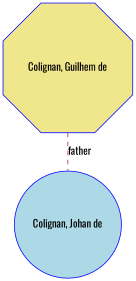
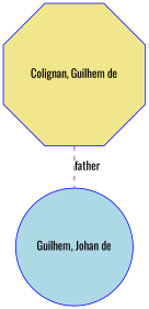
  digraph {
    fontname=Oswald
    node [color=blue regular=1 style=filled fontname=Oswald]
-   n1 [label="Colignan, Johan de" shape=ellipse fillcolor=lightblue]
+   n1 [label="Guilhem, Johan de" shape=ellipse fillcolor=lightblue]
    n2 [label="Colignan, Guilhem de" shape=octagon fillcolor=khaki]
    n2 -> n1 [arrowsize=0.0 dir=none label=father color=brown style=dashed fontname=Oswald]
  }
